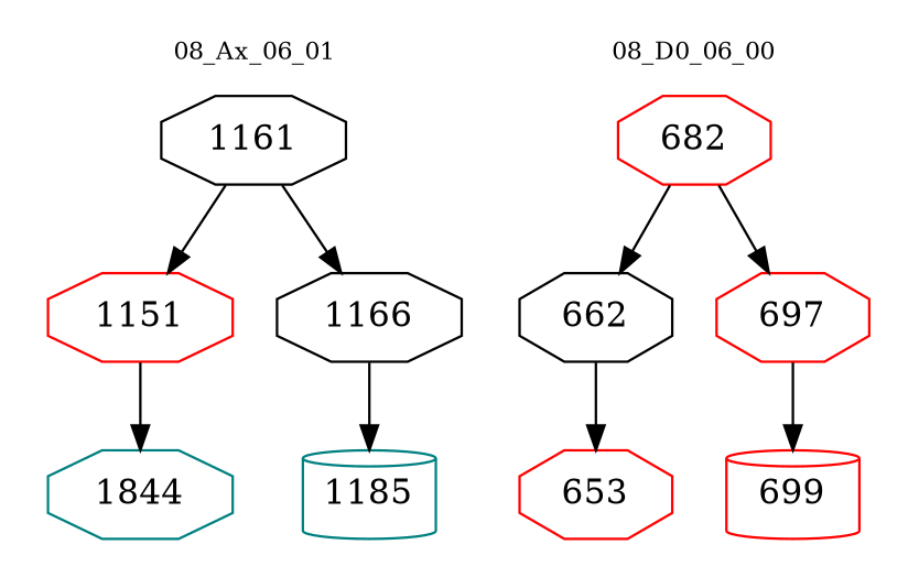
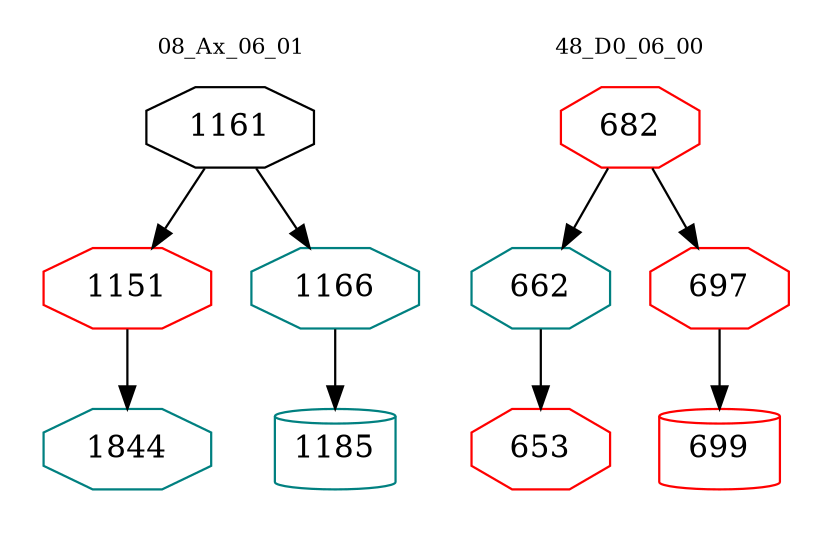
  digraph {
    node [color=red shape=octagon]
    edge [color=black]
    n1 [color=black label=1161]
    n2 [label=1151]
-   n3 [color=black label=1166]
+   n3 [color=teal label=1166]
    n4 [color=teal label=1844]
    n5 [color=teal label=1185 shape=cylinder]
    n6 [label=682]
-   n7 [color=black label=662]
+   n7 [color=teal label=662]
    n8 [label=697]
    n9 [label=653]
    n10 [label=699 shape=cylinder]
    subgraph cluster_1 {
      color=white
      fontsize=10
      label="08_Ax_06_01"
      n1
      n2
      n3
      n4
      n5
    }
    subgraph cluster_2 {
      color=white
      fontsize=10
-     label="08_D0_06_00"
+     label="48_D0_06_00"
      n6
      n7
      n8
      n9
      n10
    }
    n1 -> n2
    n1 -> n3
    n2 -> n4
    n3 -> n5
    n6 -> n7
    n6 -> n8
    n7 -> n9
    n8 -> n10
  }
